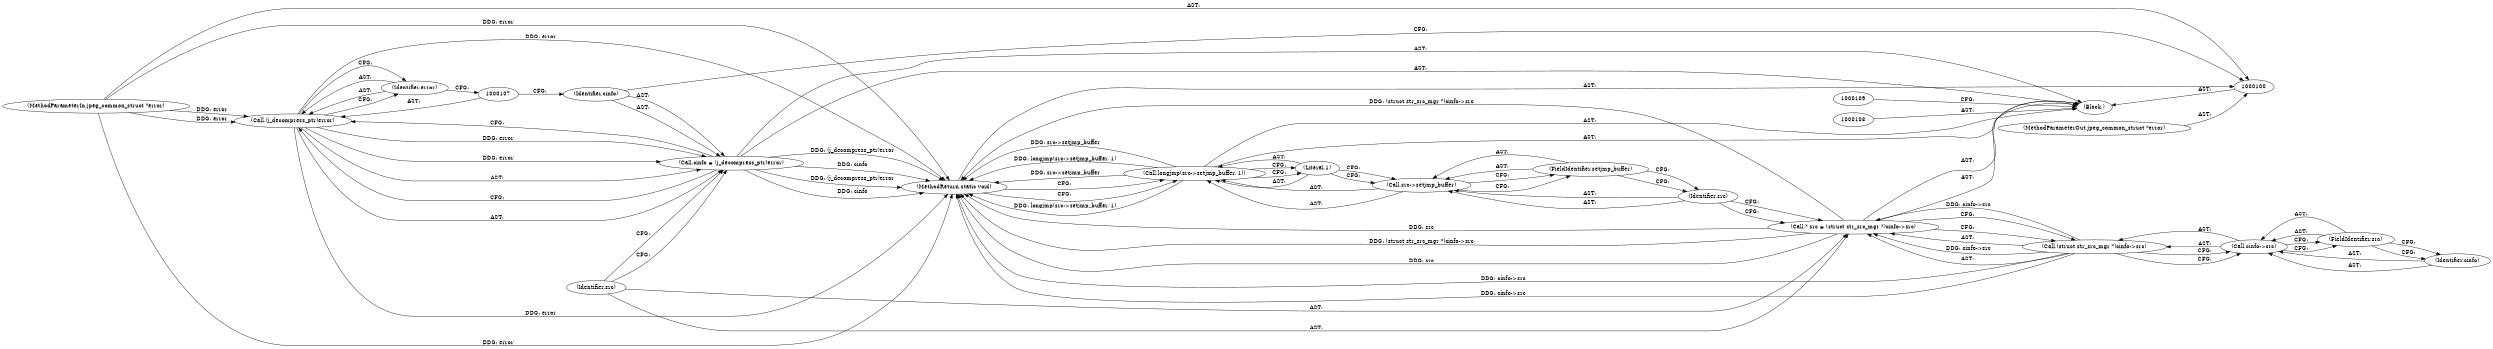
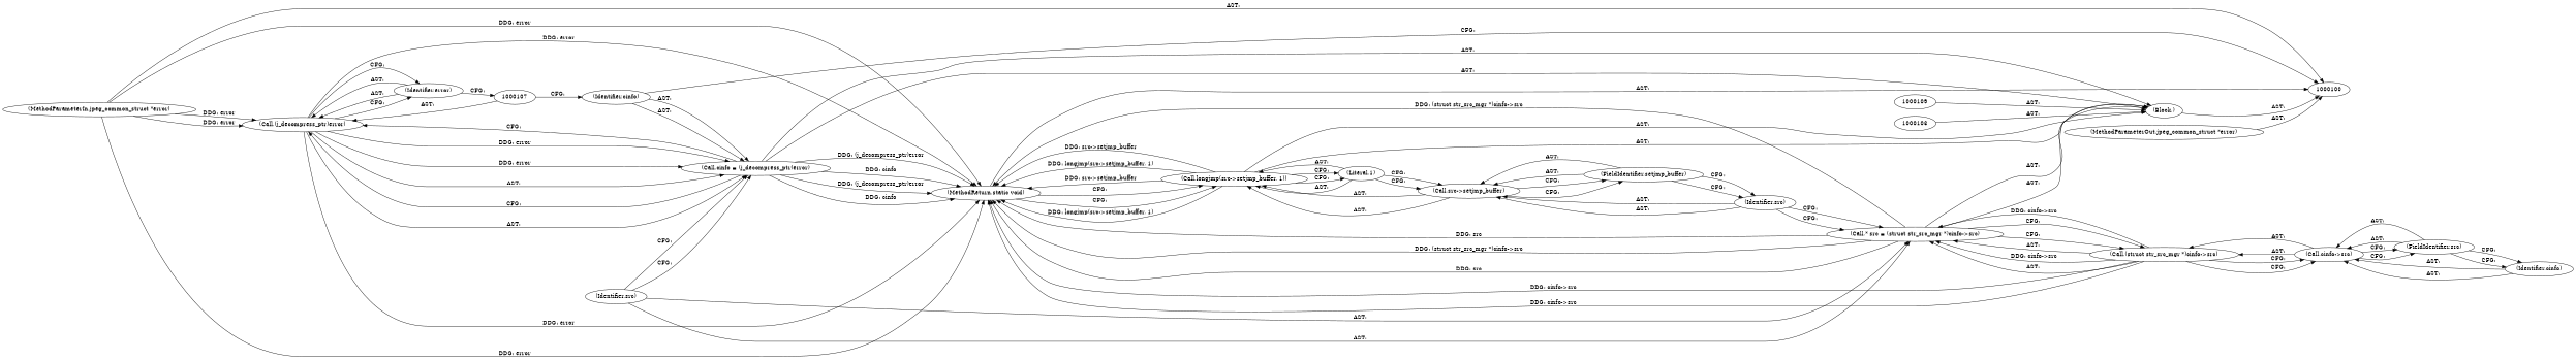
  digraph {
    rankdir=LR
    n1 [label="(MethodReturn,static void)"]
    n2 [label="(Call,longjmp(src->setjmp_buffer, 1))"]
    1000100
    n4 [label="(Block,)"]
    n5 [label="(Literal,1)"]
    n6 [label="(MethodParameterIn,jpeg_common_struct *error)"]
    n7 [label="(Call,(j_decompress_ptr)error)"]
    n8 [label="(Call,cinfo = (j_decompress_ptr)error)"]
    n9 [label="(Identifier,error)"]
    n10 [label="(MethodParameterOut,jpeg_common_struct *error)"]
    n11 [label="(Identifier,cinfo)"]
    1000107
    n13 [label="(Call,* src = (struct str_src_mgr *)cinfo->src)"]
    n14 [label="(Call,(struct str_src_mgr *)cinfo->src)"]
    n15 [label="(Call,cinfo->src)"]
    n16 [label="(Identifier,src)"]
    n17 [label="(FieldIdentifier,src)"]
    n18 [label="(Identifier,cinfo)"]
    n19 [label="(Call,src->setjmp_buffer)"]
    n20 [label="(FieldIdentifier,setjmp_buffer)"]
    n21 [label="(Identifier,src)"]
    1000103
    1000109
    n1 -> n2 [label="CFG: "]
    n1 -> n2 [label="CFG: "]
    n1 -> 1000100 [label="AST: "]
    n2 -> n1 [label="DDG: longjmp(src->setjmp_buffer, 1)"]
    n2 -> n1 [label="DDG: src->setjmp_buffer"]
    n2 -> n1 [label="DDG: longjmp(src->setjmp_buffer, 1)"]
    n2 -> n1 [label="DDG: src->setjmp_buffer"]
    n2 -> n4 [label="AST: "]
    n2 -> n4 [label="AST: "]
    n2 -> n5 [label="CFG: "]
    n2 -> n5 [label="CFG: "]
-   1000100 -> n4 [label="AST: "]
+   n4 -> 1000100 [label="AST: "]
    n5 -> n2 [label="AST: "]
    n5 -> n2 [label="AST: "]
    n5 -> n19 [label="CFG: "]
    n5 -> n19 [label="CFG: "]
    n6 -> n1 [label="DDG: error"]
    n6 -> n1 [label="DDG: error"]
    n6 -> 1000100 [label="AST: "]
    n6 -> n7 [label="DDG: error"]
    n6 -> n7 [label="DDG: error"]
    n7 -> n1 [label="DDG: error"]
    n7 -> n1 [label="DDG: error"]
    n7 -> n8 [label="AST: "]
    n7 -> n8 [label="DDG: error"]
    n7 -> n8 [label="AST: "]
    n7 -> n8 [label="DDG: error"]
    n7 -> n9 [label="CFG: "]
    n7 -> n9 [label="CFG: "]
    n8 -> n1 [label="DDG: cinfo"]
    n8 -> n1 [label="DDG: (j_decompress_ptr)error"]
    n8 -> n1 [label="DDG: cinfo"]
    n8 -> n1 [label="DDG: (j_decompress_ptr)error"]
    n8 -> n4 [label="AST: "]
    n8 -> n4 [label="AST: "]
    n8 -> n7 [label="CFG: "]
    n8 -> n7 [label="CFG: "]
    n9 -> n7 [label="AST: "]
    n9 -> n7 [label="AST: "]
    n9 -> 1000107 [label="CFG: "]
    n10 -> 1000100 [label="AST: "]
    n11 -> 1000100 [label="CFG: "]
    n11 -> n8 [label="AST: "]
    n11 -> n8 [label="AST: "]
    1000107 -> n7 [label="AST: "]
    1000107 -> n11 [label="CFG: "]
    n13 -> n1 [label="DDG: (struct str_src_mgr *)cinfo->src"]
    n13 -> n1 [label="DDG: src"]
    n13 -> n1 [label="DDG: (struct str_src_mgr *)cinfo->src"]
    n13 -> n1 [label="DDG: src"]
    n13 -> n4 [label="AST: "]
    n13 -> n4 [label="AST: "]
    n13 -> n14 [label="CFG: "]
    n13 -> n14 [label="CFG: "]
    n14 -> n1 [label="DDG: cinfo->src"]
    n14 -> n1 [label="DDG: cinfo->src"]
    n14 -> n13 [label="AST: "]
    n14 -> n13 [label="DDG: cinfo->src"]
    n14 -> n13 [label="AST: "]
    n14 -> n13 [label="DDG: cinfo->src"]
    n14 -> n15 [label="CFG: "]
    n14 -> n15 [label="CFG: "]
    n15 -> n14 [label="AST: "]
    n15 -> n14 [label="AST: "]
    n15 -> n17 [label="CFG: "]
    n15 -> n17 [label="CFG: "]
    n16 -> n8 [label="CFG: "]
    n16 -> n8 [label="CFG: "]
    n16 -> n13 [label="AST: "]
    n16 -> n13 [label="AST: "]
    n17 -> n15 [label="AST: "]
    n17 -> n15 [label="AST: "]
    n17 -> n18 [label="CFG: "]
    n17 -> n18 [label="CFG: "]
    n18 -> n15 [label="AST: "]
    n18 -> n15 [label="AST: "]
    n19 -> n2 [label="AST: "]
    n19 -> n2 [label="AST: "]
    n19 -> n20 [label="CFG: "]
    n19 -> n20 [label="CFG: "]
    n20 -> n19 [label="AST: "]
    n20 -> n19 [label="AST: "]
    n20 -> n21 [label="CFG: "]
    n20 -> n21 [label="CFG: "]
    n21 -> n13 [label="CFG: "]
    n21 -> n13 [label="CFG: "]
    n21 -> n19 [label="AST: "]
    n21 -> n19 [label="AST: "]
    1000103 -> n4 [label="AST: "]
-   1000109 -> n4 [label="CFG: "]
+   1000109 -> n4 [label="AST: "]
  }
